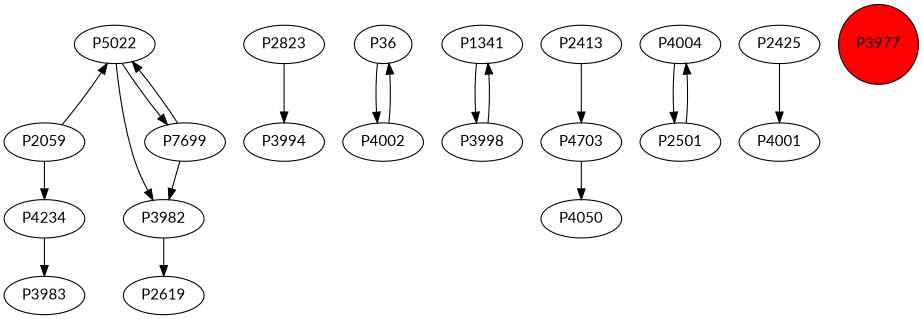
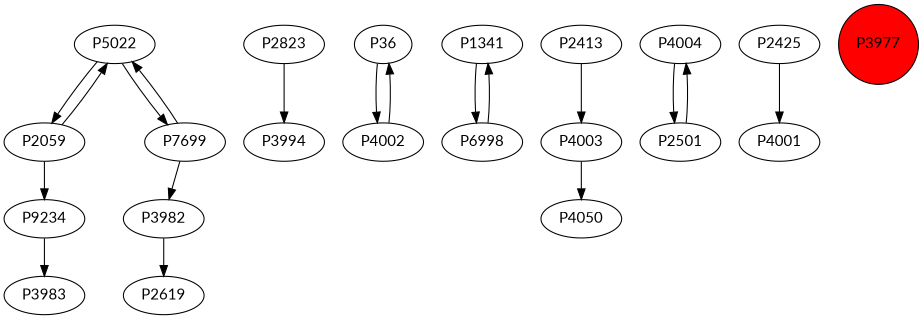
  digraph {
    fontname=Lato
    node [fontname=Lato]
    edge [fontname=Lato]
    P3982
    P2619
    P2059
    P5022
-   P4234
+   P4234 [label=P9234]
    P7699
    P3983
    P2823
    P3994
    P36
    P4002
    P1341
-   P3998
+   P3998 [label=P6998]
    P2413
-   P4003 [label=P4703]
+   P4003
    P4050
    P4004
    P2501
    P2425
    P4001
    P3977 [fillcolor=red shape=circle style=filled]
    P3982 -> P2619
    P2059 -> P5022
    P2059 -> P4234
-   P5022 -> P3982
+   P5022 -> P2059
    P5022 -> P7699
    P4234 -> P3983
    P7699 -> P3982
    P7699 -> P5022
    P2823 -> P3994
    P36 -> P4002
    P4002 -> P36
    P1341 -> P3998
    P3998 -> P1341
    P2413 -> P4003
    P4003 -> P4050
    P4004 -> P2501
    P2501 -> P4004
    P2425 -> P4001
  }
